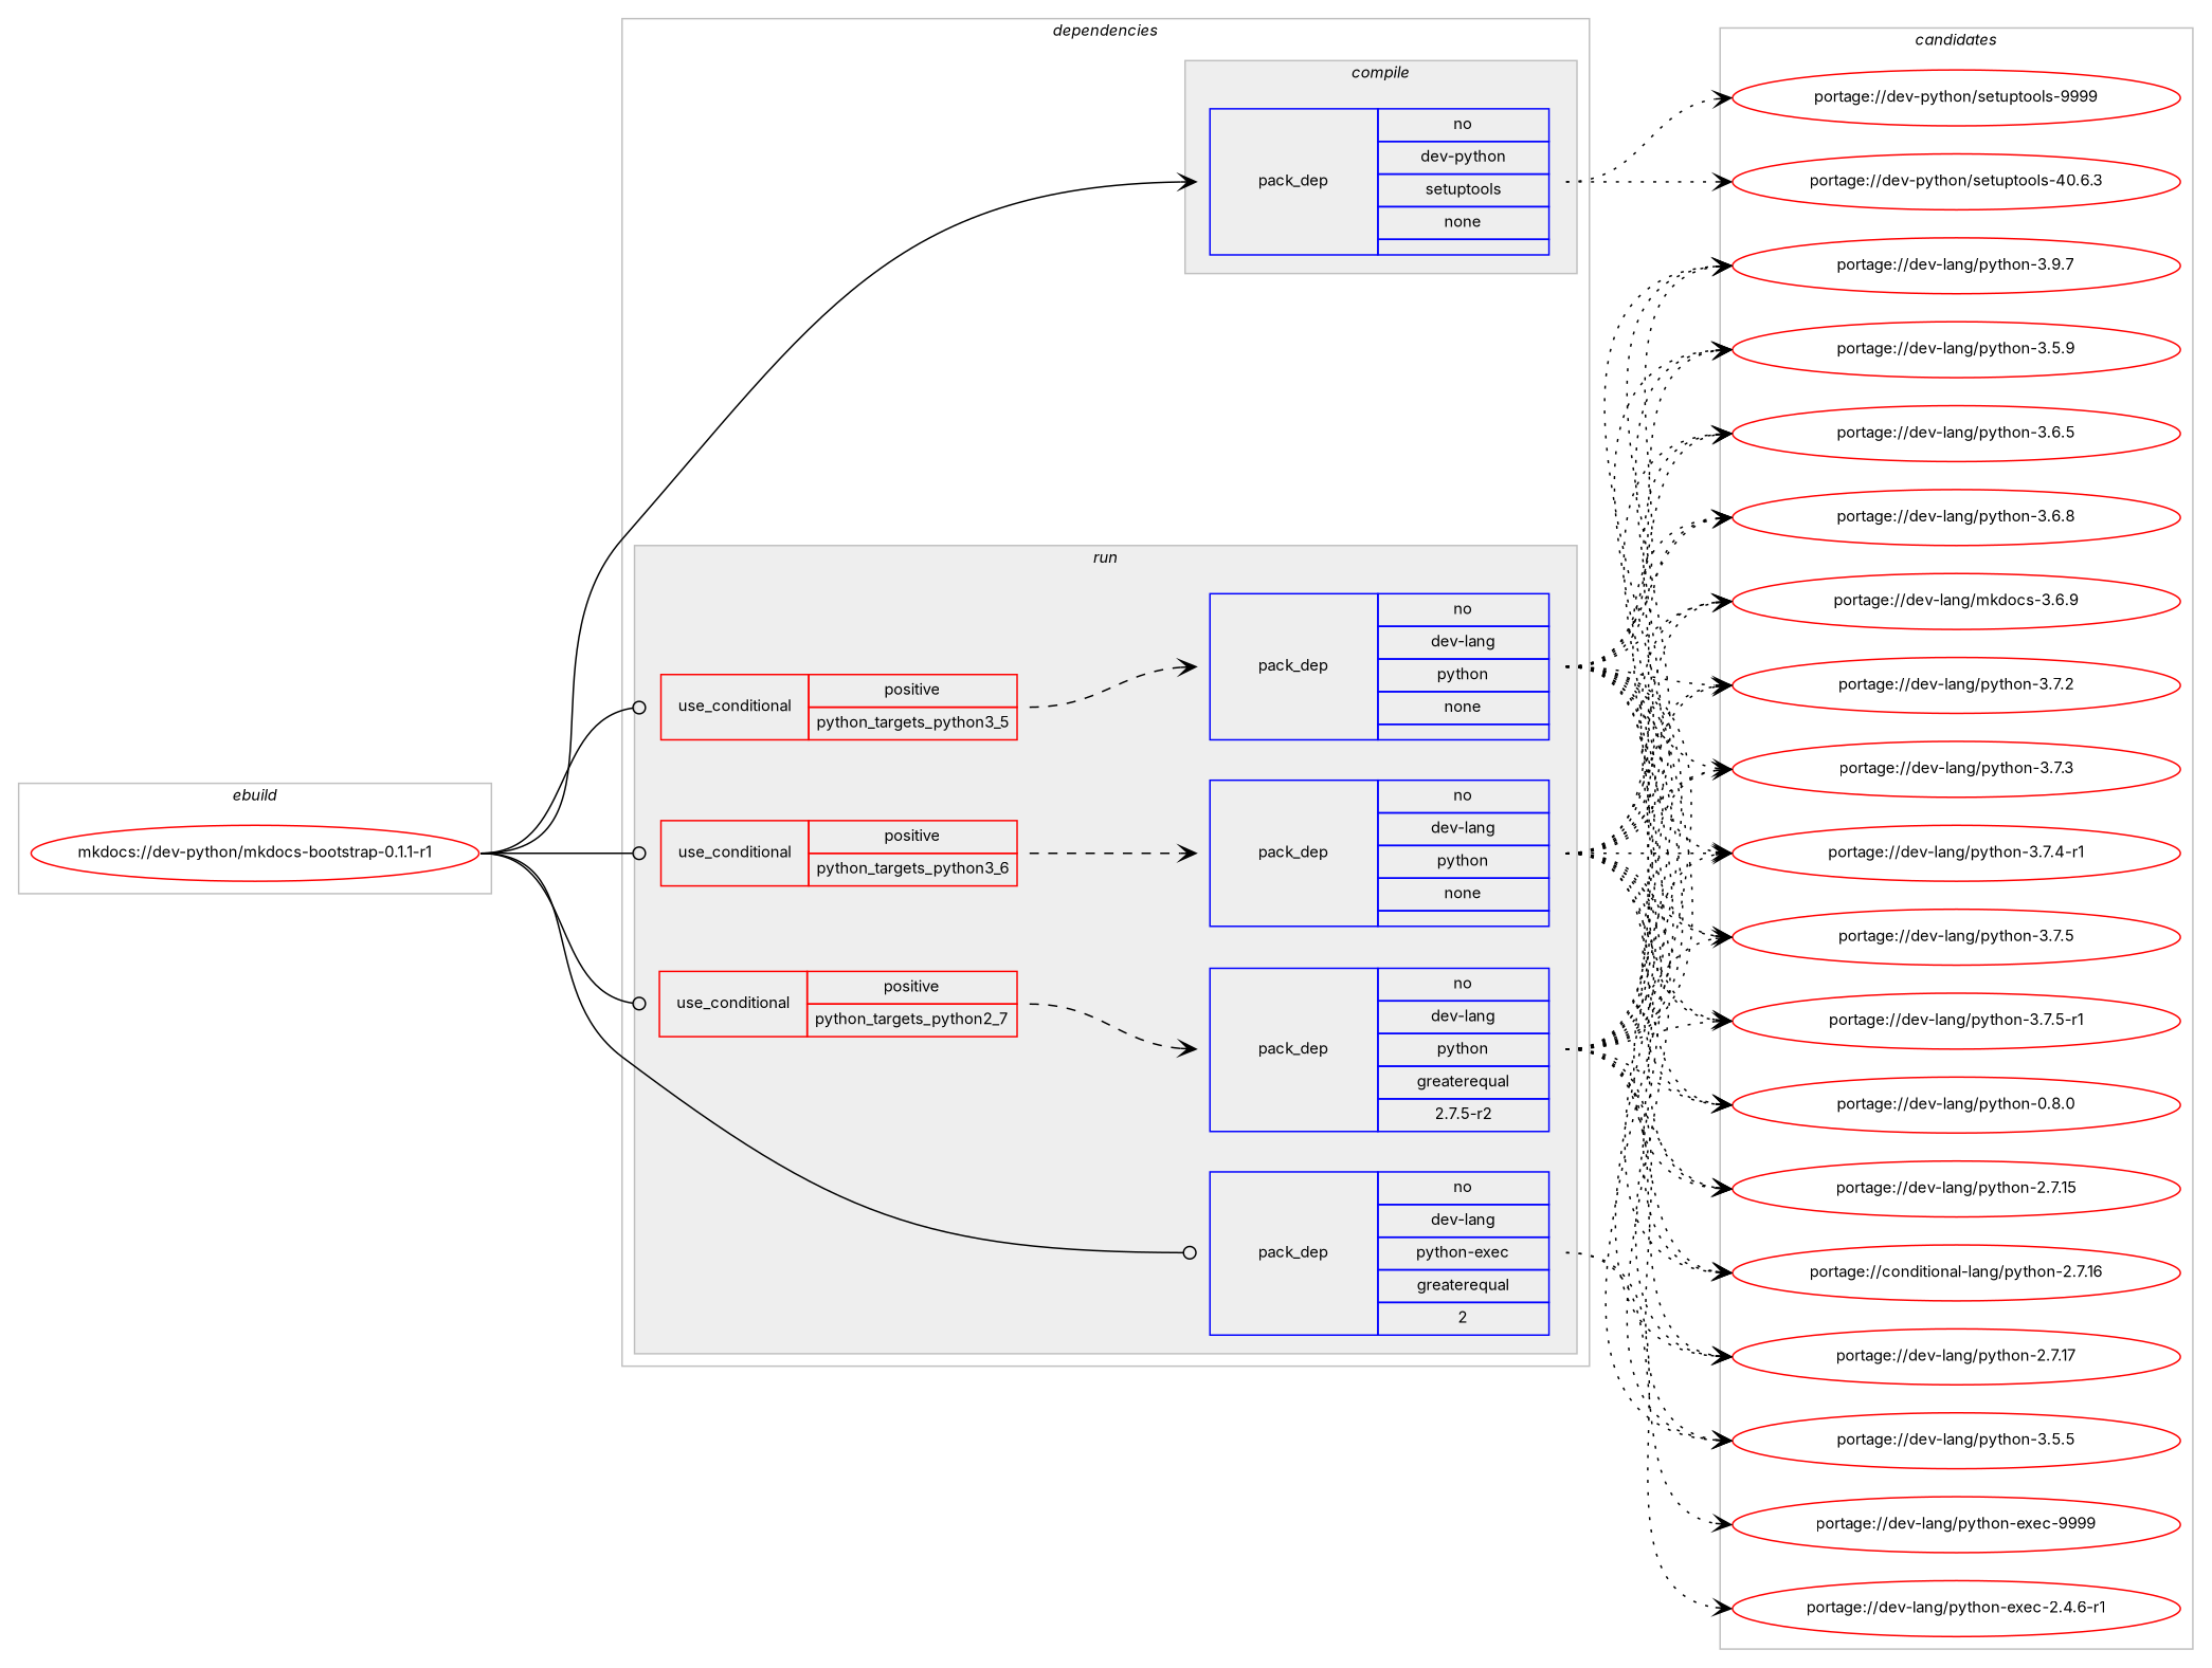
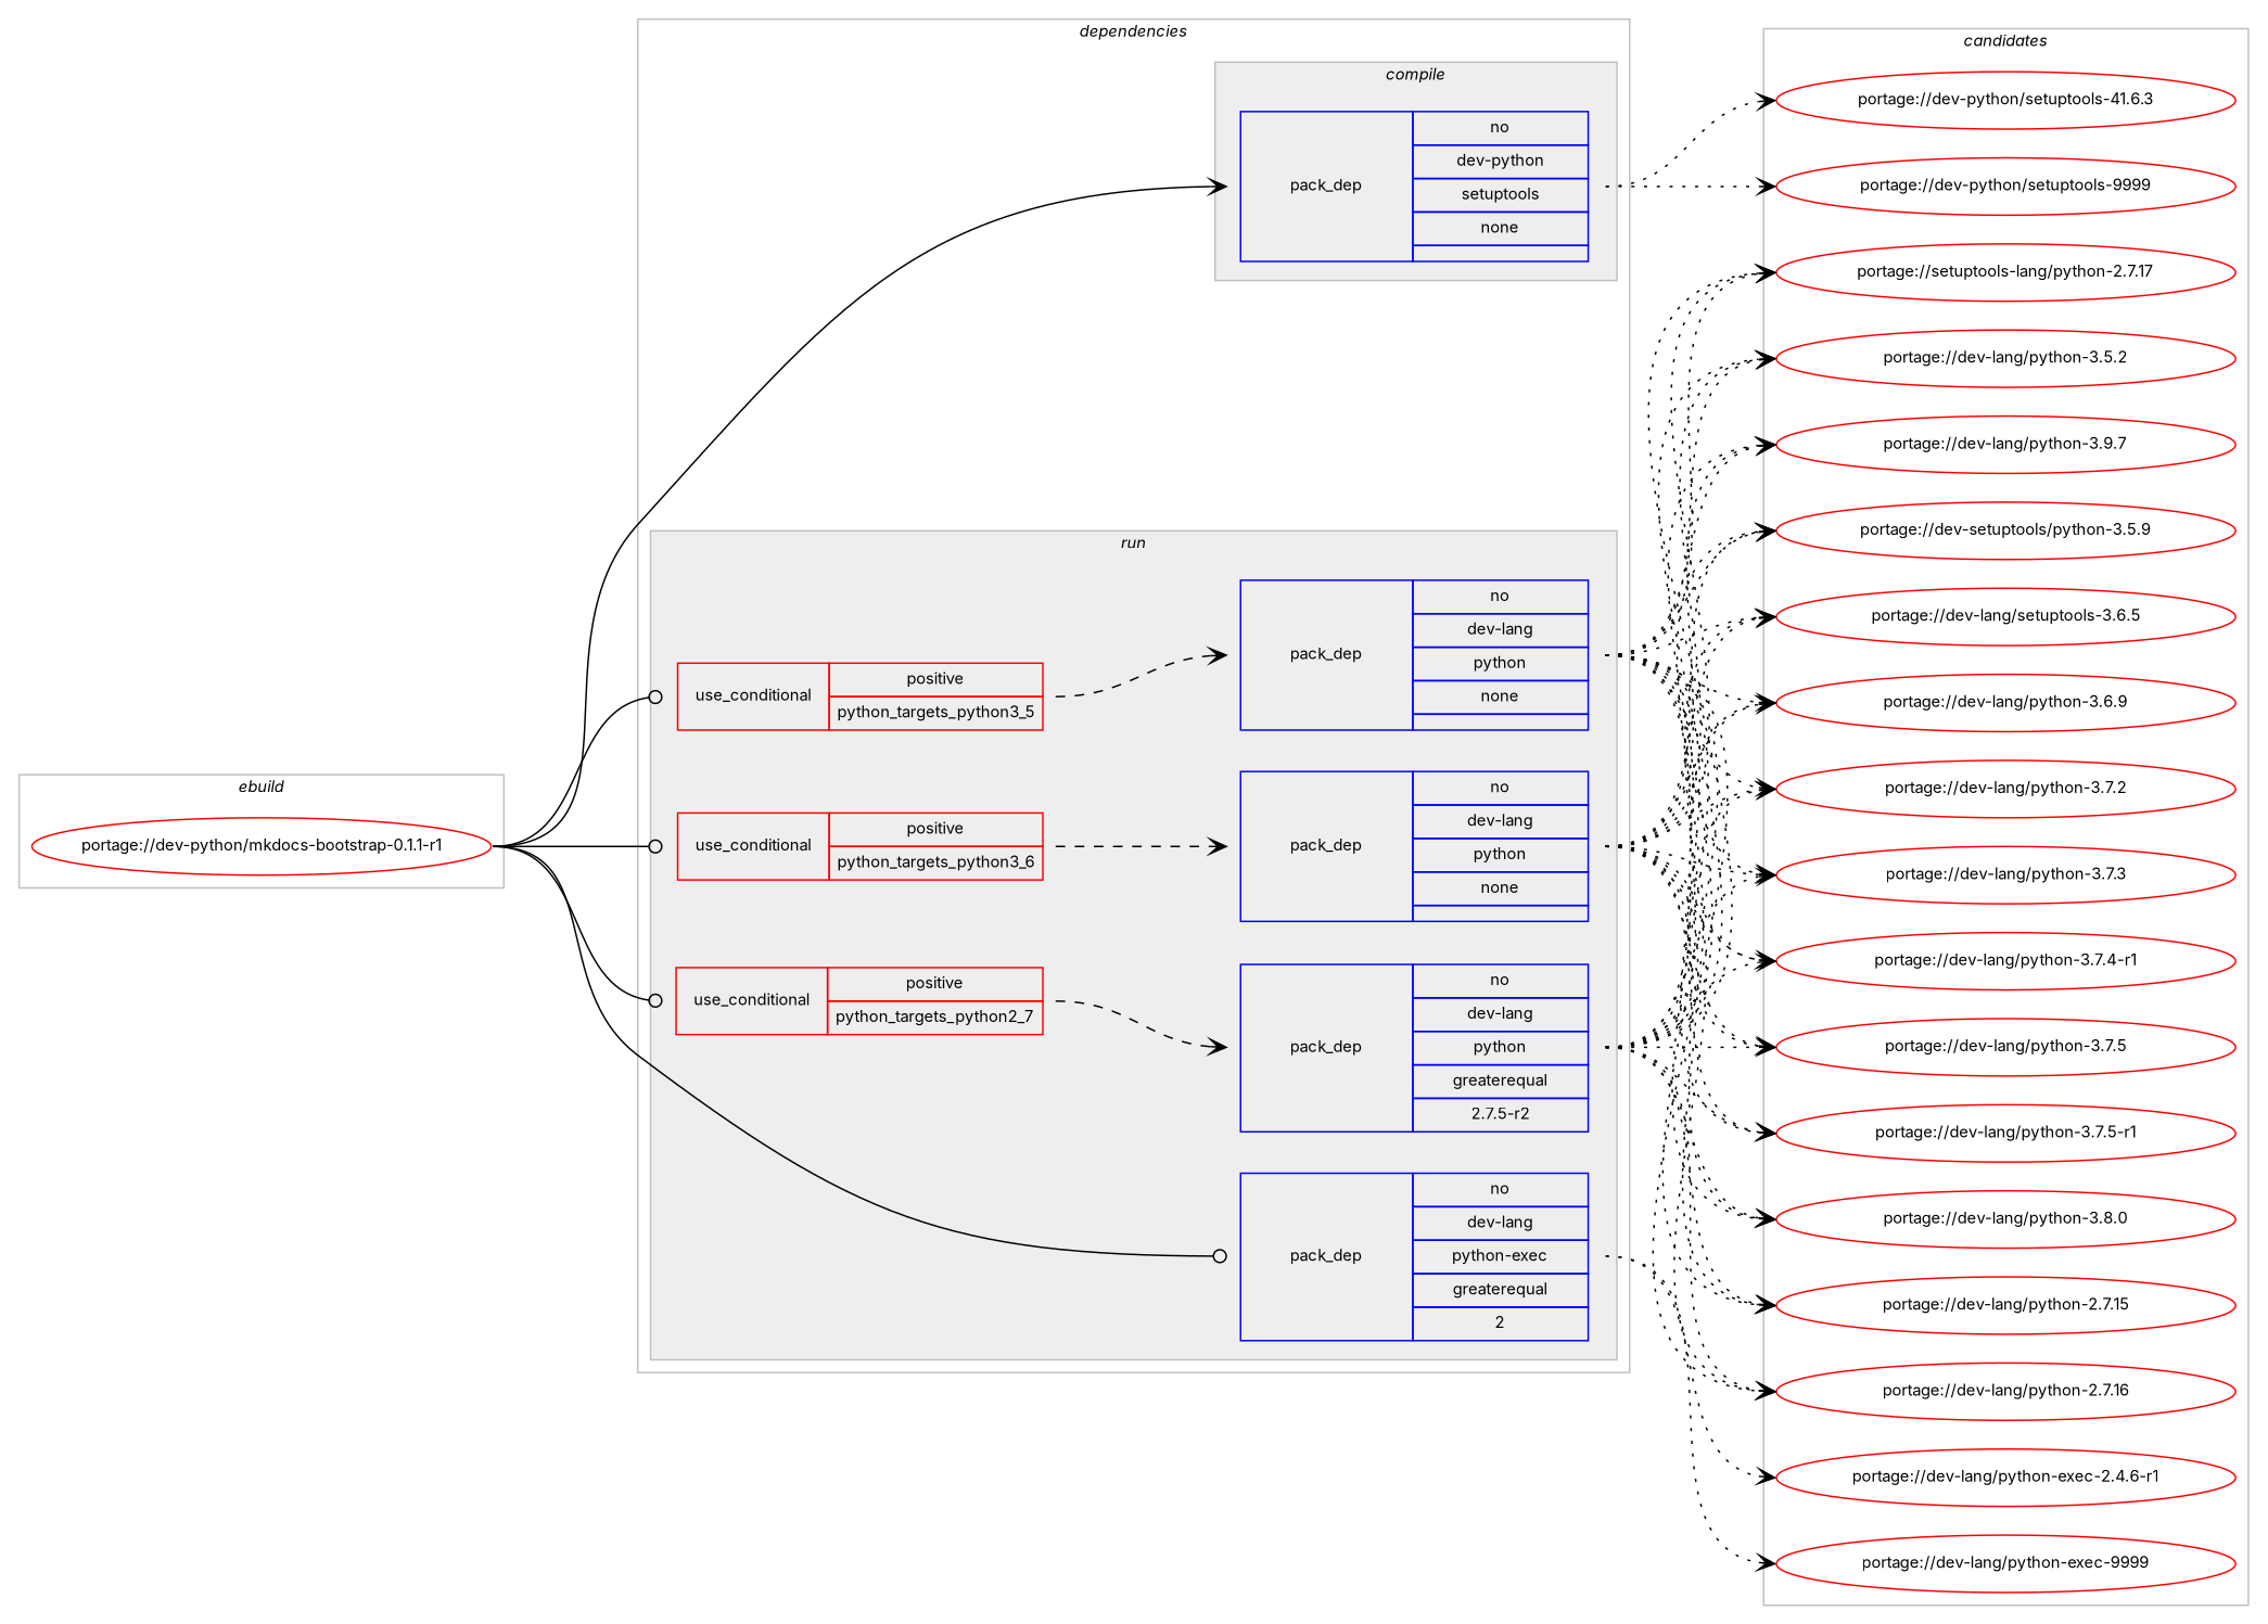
  digraph {
    compound=true
    concentrate=true
    fontname=Inter
    fontsize=10
    newrank=true
    rankdir=LR
    ranksep=1.5
    node [color=red fontname=Inter fontsize=10]
    edge [arrowhead=vee fontname=Inter headport=w style=dotted tailport=e weight=100]
-   n1 [label="mkdocs://dev-python/mkdocs-bootstrap-0.1.1-r1" width=4]
+   n1 [label="portage://dev-python/mkdocs-bootstrap-0.1.1-r1" width=4]
    n2 [color=blue label=<<TABLE BORDER="0" CELLBORDER="1" CELLSPACING="0" CELLPADDING="4" WIDTH="220"><TR><TD ROWSPAN="6" CELLPADDING="30">pack_dep</TD></TR><TR><TD WIDTH="110">no</TD></TR><TR><TD>dev-python</TD></TR><TR><TD>setuptools</TD></TR><TR><TD>none</TD></TR><TR><TD></TD></TR></TABLE>> shape=none]
    n3 [color=blue label=<<TABLE BORDER="0" CELLBORDER="1" CELLSPACING="0" CELLPADDING="4" WIDTH="220"><TR><TD ROWSPAN="6" CELLPADDING="30">pack_dep</TD></TR><TR><TD WIDTH="110">no</TD></TR><TR><TD>dev-lang</TD></TR><TR><TD>python</TD></TR><TR><TD>greaterequal</TD></TR><TR><TD>2.7.5-r2</TD></TR></TABLE>> shape=none]
    n4 [label=<<TABLE BORDER="0" CELLBORDER="1" CELLSPACING="0" CELLPADDING="4"><TR><TD ROWSPAN="3" CELLPADDING="10">use_conditional</TD></TR><TR><TD>positive</TD></TR><TR><TD>python_targets_python2_7</TD></TR></TABLE>> shape=none]
    n5 [color=blue label=<<TABLE BORDER="0" CELLBORDER="1" CELLSPACING="0" CELLPADDING="4" WIDTH="220"><TR><TD ROWSPAN="6" CELLPADDING="30">pack_dep</TD></TR><TR><TD WIDTH="110">no</TD></TR><TR><TD>dev-lang</TD></TR><TR><TD>python</TD></TR><TR><TD>none</TD></TR><TR><TD></TD></TR></TABLE>> shape=none]
    n6 [label=<<TABLE BORDER="0" CELLBORDER="1" CELLSPACING="0" CELLPADDING="4"><TR><TD ROWSPAN="3" CELLPADDING="10">use_conditional</TD></TR><TR><TD>positive</TD></TR><TR><TD>python_targets_python3_5</TD></TR></TABLE>> shape=none]
    n7 [color=blue label=<<TABLE BORDER="0" CELLBORDER="1" CELLSPACING="0" CELLPADDING="4" WIDTH="220"><TR><TD ROWSPAN="6" CELLPADDING="30">pack_dep</TD></TR><TR><TD WIDTH="110">no</TD></TR><TR><TD>dev-lang</TD></TR><TR><TD>python</TD></TR><TR><TD>none</TD></TR><TR><TD></TD></TR></TABLE>> shape=none]
    n8 [label=<<TABLE BORDER="0" CELLBORDER="1" CELLSPACING="0" CELLPADDING="4"><TR><TD ROWSPAN="3" CELLPADDING="10">use_conditional</TD></TR><TR><TD>positive</TD></TR><TR><TD>python_targets_python3_6</TD></TR></TABLE>> shape=none]
    n9 [color=blue label=<<TABLE BORDER="0" CELLBORDER="1" CELLSPACING="0" CELLPADDING="4" WIDTH="220"><TR><TD ROWSPAN="6" CELLPADDING="30">pack_dep</TD></TR><TR><TD WIDTH="110">no</TD></TR><TR><TD>dev-lang</TD></TR><TR><TD>python-exec</TD></TR><TR><TD>greaterequal</TD></TR><TR><TD>2</TD></TR></TABLE>> shape=none]
    n10 [label="portage://dev-lang/python-2.7.15" width=4]
-   n11 [label="portage://conditional-lang/python-2.7.16" width=4]
-   n12 [label="portage://dev-lang/python-2.7.17" width=4]
-   n13 [label="portage://dev-lang/python-3.5.5" width=4]
+   n11 [label="portage://dev-lang/python-2.7.16" width=4]
+   n12 [label="portage://setuptools-lang/python-2.7.17" width=4]
+   n13 [label="portage://dev-lang/python-3.5.2" width=4]
    n14 [label="portage://dev-lang/python-3.9.7" width=4]
-   n15 [label="portage://dev-lang/python-3.5.9" width=4]
-   n16 [label="portage://dev-lang/python-3.6.5" width=4]
-   n17 [label="portage://dev-lang/python-3.6.8" width=4]
-   n18 [label="portage://dev-lang/mkdocs-3.6.9" width=4]
+   n15 [label="portage://dev-setuptools/python-3.5.9" width=4]
+   n16 [label="portage://dev-lang/setuptools-3.6.5" width=4]
+   n18 [label="portage://dev-lang/python-3.6.9" width=4]
    n19 [label="portage://dev-lang/python-3.7.2" width=4]
    n20 [label="portage://dev-lang/python-3.7.3" width=4]
    n21 [label="portage://dev-lang/python-3.7.4-r1" width=4]
    n22 [label="portage://dev-lang/python-3.7.5" width=4]
    n23 [label="portage://dev-lang/python-3.7.5-r1" width=4]
-   n24 [label="portage://dev-lang/python-0.8.0" width=4]
-   n25 [label="portage://dev-python/setuptools-40.6.3" width=4]
+   n24 [label="portage://dev-lang/python-3.8.0" width=4]
+   n25 [label="portage://dev-python/setuptools-41.6.3" width=4]
    n26 [label="portage://dev-python/setuptools-9999" width=4]
    n27 [label="portage://dev-lang/python-exec-2.4.6-r1" width=4]
    n28 [label="portage://dev-lang/python-exec-9999" width=4]
    subgraph cluster_1 {
      color=gray
      label=<<i>ebuild</i>>
      rank=same
      n1
    }
    subgraph cluster_2 {
      color=gray
      label=<<i>dependencies</i>>
      subgraph cluster_3 {
        color=gray
        fillcolor="#eeeeee"
        label=<<i>compile</i>>
        style=filled
        subgraph sub_4 {
          color=gray
          fillcolor="#eeeeee"
          label=<<i>compile</i>>
          style=filled
          n2
        }
      }
      subgraph cluster_5 {
        color=gray
        fillcolor="#eeeeee"
        label=<<i>compile and run</i>>
        style=filled
      }
      subgraph cluster_6 {
        color=gray
        fillcolor="#eeeeee"
        label=<<i>run</i>>
        style=filled
        subgraph sub_7 {
          color=gray
          fillcolor="#eeeeee"
          label=<<i>run</i>>
          style=filled
          n4
          subgraph sub_8 {
            color=gray
            fillcolor="#eeeeee"
            label=<<i>run</i>>
            style=filled
            n3
          }
        }
        subgraph sub_9 {
          color=gray
          fillcolor="#eeeeee"
          label=<<i>run</i>>
          style=filled
          n6
          subgraph sub_10 {
            color=gray
            fillcolor="#eeeeee"
            label=<<i>run</i>>
            style=filled
            n5
          }
        }
        subgraph sub_11 {
          color=gray
          fillcolor="#eeeeee"
          label=<<i>run</i>>
          style=filled
          n8
          subgraph sub_12 {
            color=gray
            fillcolor="#eeeeee"
            label=<<i>run</i>>
            style=filled
            n7
          }
        }
        subgraph sub_13 {
          color=gray
          fillcolor="#eeeeee"
          label=<<i>run</i>>
          style=filled
          n9
        }
      }
    }
    subgraph cluster_14 {
      color=gray
      label=<<i>candidates</i>>
      rank=same
      subgraph sub_15 {
        color=black
        label=<<i>candidates</i>>
        nodesep=1
        rank=same
        n10
        n11
        n12
        n13
        n14
        n15
        n16
-       n17
        n18
        n19
        n20
        n21
        n22
        n23
        n24
      }
      subgraph sub_16 {
        color=black
        label=<<i>candidates</i>>
        nodesep=1
        rank=same
        n25
        n26
      }
      subgraph sub_17 {
        color=black
        label=<<i>candidates</i>>
        nodesep=1
        rank=same
        n10
        n11
        n12
        n13
        n14
        n15
        n16
-       n17
        n18
        n19
        n20
        n21
        n22
        n23
        n24
      }
      subgraph sub_18 {
        color=black
        label=<<i>candidates</i>>
        nodesep=1
        rank=same
        n10
        n11
        n12
        n13
        n14
        n15
        n16
-       n17
        n18
        n19
        n20
        n21
        n22
        n23
        n24
      }
      subgraph sub_19 {
        color=black
        label=<<i>candidates</i>>
        nodesep=1
        rank=same
        n27
        n28
      }
    }
    n1 -> n2 [style=solid weight=20]
    n1 -> n4 [arrowhead=odot style=solid weight=20]
    n1 -> n6 [arrowhead=odot style=solid weight=20]
    n1 -> n8 [arrowhead=odot style=solid weight=20]
    n1 -> n9 [arrowhead=odot style=solid weight=20]
    n2 -> n25
    n2 -> n26
    n3 -> n10
    n3 -> n11
    n3 -> n12
    n3 -> n13
    n3 -> n14
    n3 -> n15
    n3 -> n16
-   n3 -> n17
    n3 -> n18
    n3 -> n19
    n3 -> n20
    n3 -> n21
    n3 -> n22
    n3 -> n23
    n3 -> n24
    n4 -> n3 [style=dashed weight=20]
    n5 -> n10
    n5 -> n11
    n5 -> n12
    n5 -> n13
    n5 -> n14
    n5 -> n15
    n5 -> n16
-   n5 -> n17
    n5 -> n18
    n5 -> n19
    n5 -> n20
    n5 -> n21
    n5 -> n22
    n5 -> n23
    n5 -> n24
    n6 -> n5 [style=dashed weight=20]
    n7 -> n10
    n7 -> n11
    n7 -> n12
    n7 -> n13
    n7 -> n14
    n7 -> n15
    n7 -> n16
-   n7 -> n17
    n7 -> n18
    n7 -> n19
    n7 -> n20
    n7 -> n21
    n7 -> n22
    n7 -> n23
    n7 -> n24
    n8 -> n7 [style=dashed weight=20]
    n9 -> n27
    n9 -> n28
  }
